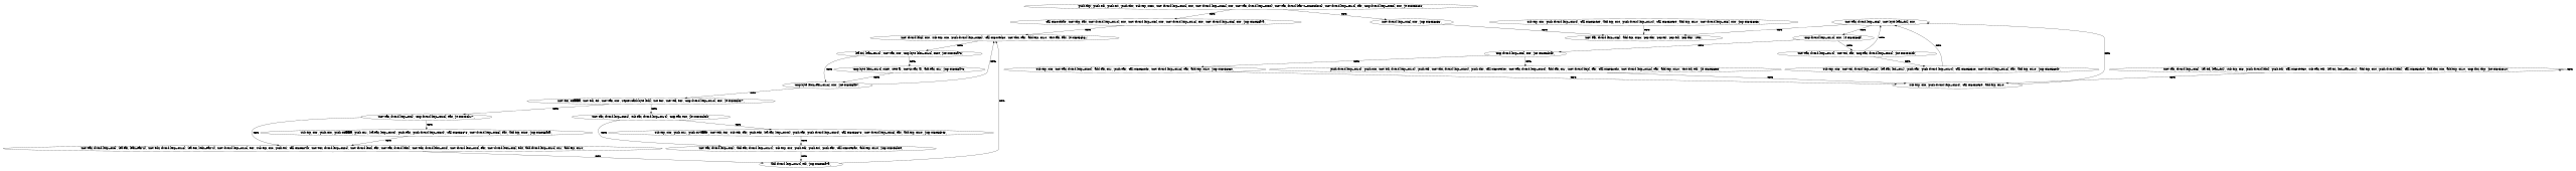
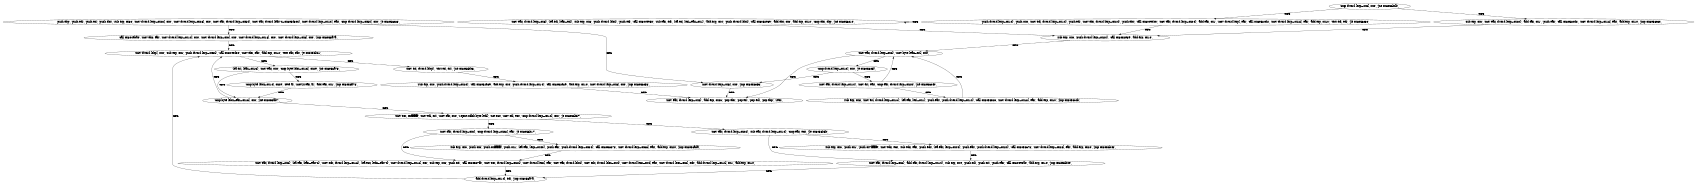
  digraph {
    n1 [label="'push ebp', 'push edi', 'push esi', 'push ebx', 'sub esp, 0x3c', 'mov dword [esp+0x2c], 0x0', 'mov dword [esp+0x28], 0x0', 'mov eax, dword [esp+0x54]', 'mov eax, dword [eax*4+0x805d30c]', 'mov dword [esp+0x10], eax', 'cmp dword [esp+0x50], 0x0', 'je 0x8056c88', "]
    n2 [label="'mov dword [esp+0x8], 0x0', 'jmp 0x8056c53', "]
    n3 [label="'call 0x8049ba0', 'mov ebp, eax', 'mov dword [esp+0x14], 0x0', 'mov dword [esp+0xc], 0x0', 'mov dword [esp+0x18], 0x0', 'mov dword [esp+0x8], 0x0', 'jmp 0x8056a7a', "]
    n4 [label="'mov eax, dword [esp+0x8]', 'add esp, 0x3c', 'pop ebx', 'pop esi', 'pop edi', 'pop ebp', 'retn', "]
    n5 [label="'mov dword [ebp], 0x0', 'sub esp, 0xc', 'push dword [esp+0x5c]', 'call 0x8049d30', 'mov ebx, eax', 'add esp, 0x10', 'test eax, eax', 'je 0x8056b81', "]
+   n6 [label="'mov esi, dword [ebp]', 'test esi, esi', 'jne 0x8056bb6', "]
    n7 [label="'lea esi, [eax+0x13]', 'mov eax, 0x0', 'cmp byte [ebx+0x13], 0x2e', 'jne 0x8056a73', "]
    n8 [label="'sub esp, 0xc', 'push dword [esp+0x24]', 'call 0x8052e89', 'add esp, 0x4', 'push dword [esp+0x14]', 'call 0x8052e89', 'add esp, 0x10', 'mov dword [esp+0x8], 0x0', 'jmp 0x8056c53', "]
    n9 [label="'cmp byte [ebx+eax+0x13], 0x0', 'jne 0x8056ab7', "]
    n10 [label="'cmp byte [ebx+0x14], 0x2e', 'sete al', 'movzx eax, al', 'add eax, 0x1', 'jmp 0x8056a73', "]
    n11 [label="'cmp dword [esp+0x10], 0x0', 'je 0x8056c5f', "]
    n12 [label="'mov eax, dword [esp+0x14]', 'mov esi, eax', 'cmp eax, dword [esp+0x2c]', 'jne 0x8056c4b', "]
    n13 [label="'cmp dword [esp+0xc], 0x0', 'jne 0x8056bdb', "]
    n14 [label="'mov ecx, 0xffffffff', 'mov edi, esi', 'mov eax, 0x0', 'repne scasb byte [edi]', 'not ecx', 'mov edi, ecx', 'cmp dword [esp+0x10], 0x0', 'je 0x8056b37', "]
    n15 [label="'mov eax, dword [esp+0x8]', 'mov byte [eax+esi], 0x0', "]
    n16 [label="'sub esp, 0x8', 'mov esi, dword [esp+0x1c]', 'lea eax, [esi+0x1]', 'push eax', 'push dword [esp+0x14]', 'call 0x805852c', 'mov dword [esp+0x18], eax', 'add esp, 0x10', 'jmp 0x8056c4b', "]
    n17 [label="'push dword [esp+0x10]', 'push 0xc', 'mov edi, dword [esp+0x14]', 'push edi', 'mov ebx, dword [esp+0x24]', 'push ebx', 'call 0x8049d40', 'mov eax, dword [esp+0x24]', 'add eax, 0x1', 'mov dword [esp], eax', 'call 0x80584d2', 'mov dword [esp+0x18], eax', 'add esp, 0x10', 'test edi, edi', 'jle 0x8056c3c', "]
    n18 [label="'sub esp, 0xc', 'mov eax, dword [esp+0x20]', 'add eax, 0x1', 'push eax', 'call 0x80584d2', 'mov dword [esp+0x18], eax', 'add esp, 0x10', 'jmp 0x8056c3c', "]
    n19 [label="'mov eax, dword [esp+0x2c]', 'sub eax, dword [esp+0x14]', 'cmp eax, ecx', 'jle 0x8056b5b', "]
    n20 [label="'mov eax, dword [esp+0xc]', 'cmp dword [esp+0x28], eax', 'je 0x8056b17', "]
    n21 [label="'sub esp, 0xc', 'push dword [esp+0x24]', 'call 0x8052e89', 'add esp, 0x10', "]
    n22 [label="'sub esp, 0xc', 'push 0x1', 'push 0x7ffffffe', 'mov edx, ecx', 'sub edx, eax', 'push edx', 'lea eax, [esp+0x44]', 'push eax', 'push dword [esp+0x24]', 'call 0x8058678', 'mov dword [esp+0x28], eax', 'add esp, 0x20', 'jmp 0x8056b43', "]
    n23 [label="'mov eax, dword [esp+0x8]', 'add eax, dword [esp+0x14]', 'sub esp, 0x4', 'push edi', 'push esi', 'push eax', 'call 0x80498a0', 'add esp, 0x10', 'jmp 0x8056b0e', "]
    n24 [label="'sub esp, 0xc', 'push 0xc', 'push 0xffffffff', 'push 0x1', 'lea eax, [esp+0x40]', 'push eax', 'push dword [esp+0x34]', 'call 0x8058678', 'mov dword [esp+0x38], eax', 'add esp, 0x20', 'jmp 0x8056ada', "]
    n25 [label="'mov eax, dword [esp+0xc]', 'lea eax, [eax+eax*2]', 'mov edx, dword [esp+0x18]', 'lea ecx, [edx+eax*4]', 'mov dword [esp+0x1c], ecx', 'sub esp, 0xc', 'push esi', 'call 0x80587fb', 'mov ecx, dword [esp+0x2c]', 'mov dword [ecx], eax', 'mov eax, dword [ebx]', 'mov edx, dword [ebx+0x4]', 'mov dword [ecx+0x4], eax', 'mov dword [ecx+0x8], edx', 'add dword [esp+0x1c], 0x1', 'add esp, 0x10', "]
    n26 [label="'add dword [esp+0x14], edi', 'jmp 0x8056a7a', "]
    n27 [label="'mov eax, dword [esp+0x8]', 'lea edi, [eax+esi]', 'sub esp, 0x8', 'push dword [ebx]', 'push edi', 'call 0x8049950', 'sub eax, edi', 'lea esi, [esi+eax+0x1]', 'add esp, 0x4', 'push dword [ebx]', 'call 0x8052e89', 'add ebx, 0xc', 'add esp, 0x10', 'cmp ebx, ebp', 'jne 0x8056c10', "]
    n1 -> n2 [label=CFG]
    n1 -> n3 [label=CFG]
    n2 -> n4 [label=CFG]
    n3 -> n5 [label=CFG]
+   n5 -> n6 [label=CFG]
    n5 -> n7 [label=CFG]
+   n6 -> n8 [label=CFG]
    n7 -> n9 [label=CFG]
    n7 -> n10 [label=CFG]
    n8 -> n4 [label=CFG]
    n9 -> n5 [label=CFG]
    n9 -> n14 [label=CFG]
    n10 -> n9 [label=CFG]
    n11 -> n12 [label=CFG]
-   n11 -> n13 [label=CFG]
+   n11 -> n2 [label=CFG]
    n12 -> n15 [label=CFG]
    n12 -> n16 [label=CFG]
    n13 -> n17 [label=CFG]
    n13 -> n18 [label=CFG]
    n14 -> n19 [label=CFG]
    n14 -> n20 [label=CFG]
    n15 -> n4 [label=CFG]
    n15 -> n11 [label=CFG]
    n16 -> n15 [label=CFG]
    n17 -> n21 [label=CFG]
    n18 -> n21 [label=CFG]
    n19 -> n22 [label=CFG]
    n19 -> n23 [label=CFG]
    n20 -> n24 [label=CFG]
    n20 -> n25 [label=CFG]
    n21 -> n15 [label=CFG]
    n22 -> n23 [label=CFG]
    n23 -> n26 [label=CFG]
    n24 -> n25 [label=CFG]
    n25 -> n26 [label=CFG]
    n26 -> n5 [label=CFG]
    n27 -> n21 [label=CFG]
    n27 -> n27 [label=CFG]
  }
